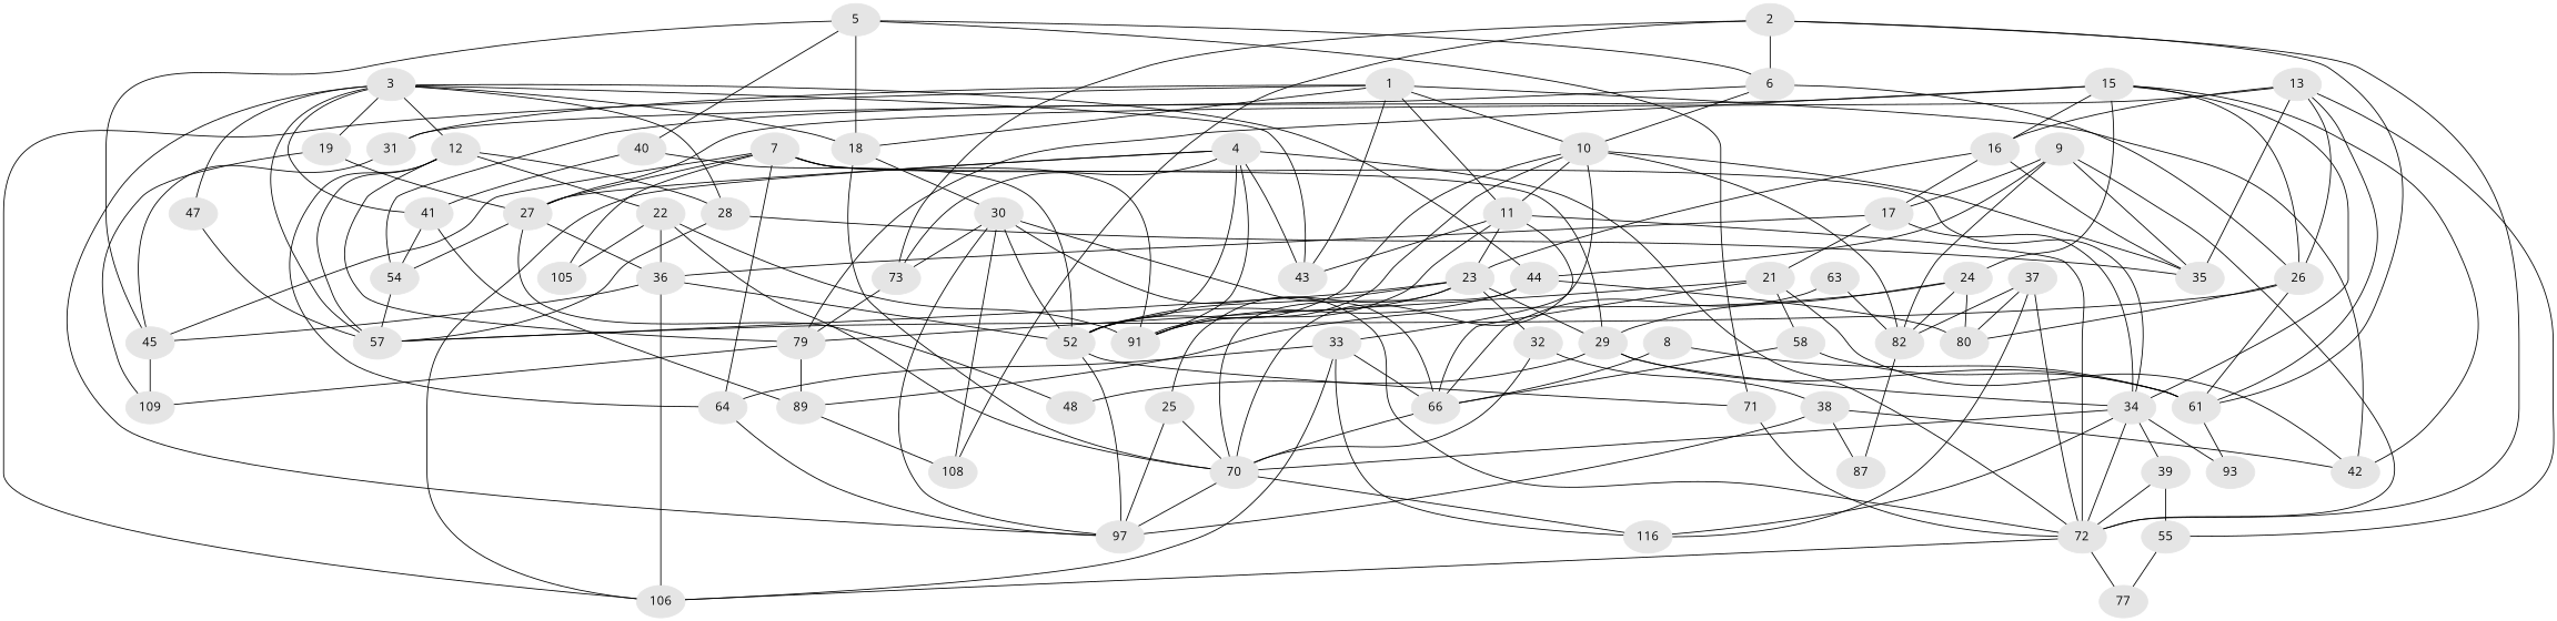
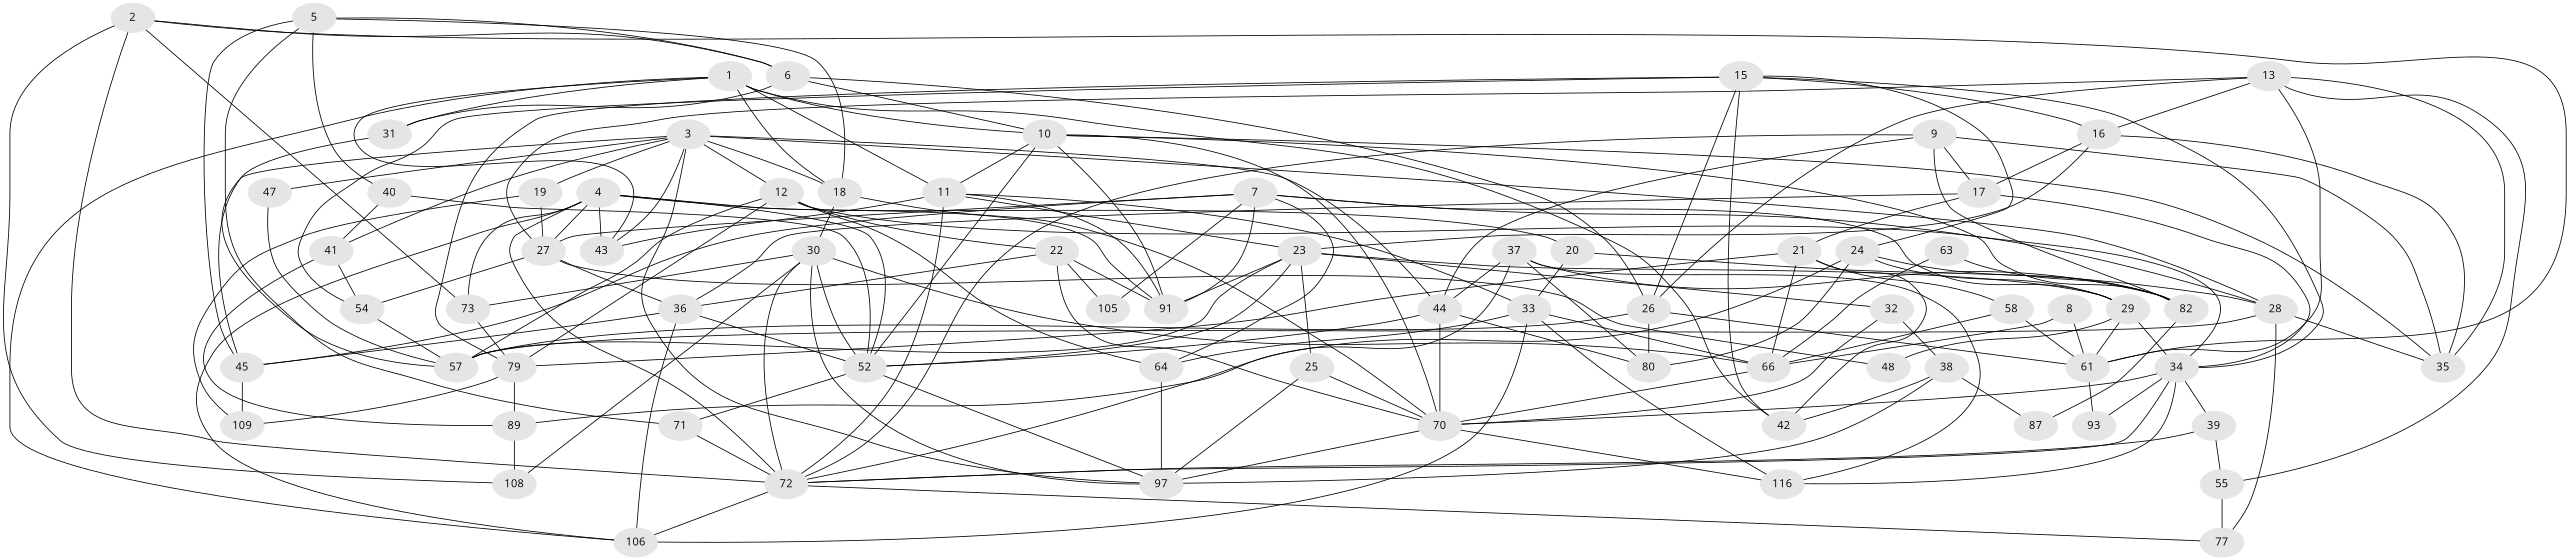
  graph {
    fontname="Open Sans"
    node [color=gray90 fontname="Open Sans" style=filled]
    edge [fontname="Open Sans"]
    1 [super="+100"]
    10 [super="+111"]
    11 [super="+81"]
    18 [super="+115"]
    31 [super="+62"]
    42
    43
    106 [super="+112"]
    52 [super="+120"]
    91 [super="+107"]
    35 [super="+99"]
    82 [super="+119"]
    70 [super="+114"]
    72 [super="+74"]
    23 [super="+102"]
    33 [super="+76"]
    30 [super="+67"]
    45 [super="+110"]
    2 [super="+49"]
    6
    61 [super="+65"]
    73 [super="+96"]
    108
    26 [super="+86"]
    93
    77
    79 [super="+101"]
    3 [super="+51"]
    12 [super="+14"]
    19 [super="+103"]
    28 [super="+92"]
    41
    44 [super="+88"]
    47
    57 [super="+113"]
    97 [super="+98"]
    64
    22 [super="+59"]
    27 [super="+53"]
    109
    54
    89
    80 [super="+117"]
    4 [super="+69"]
+   20
    36 [super="+75"]
    48
    71
    5
    40 [super="+85"]
    7 [super="+95"]
    29 [super="+83"]
    34 [super="+56"]
    105
    116
    39
    8
    66 [super="+78"]
    9 [super="+84"]
    17 [super="+50"]
    21
    87
    25
    32
    13 [super="+46"]
    16 [super="+104"]
    55 [super="+60"]
    15 [super="+90"]
    24 [super="+118"]
    58
    38 [super="+68"]
    37 [super="+94"]
    63
    1 -- 10
    1 -- 11
    1 -- 18
    1 -- 31
    1 -- 42
    1 -- 43
    1 -- 106
    10 -- 11
    10 -- 52
    10 -- 91
    10 -- 35
    10 -- 82
    10 -- 70
    11 -- 43
    11 -- 91
    11 -- 72
    11 -- 23
    11 -- 33
    18 -- 70
    18 -- 30
    31 -- 45
    52 -- 97
    52 -- 71
    82 -- 87
    70 -- 97
    70 -- 116
    72 -- 106
    72 -- 77
    23 -- 52
    23 -- 91
    23 -- 57
    23 -- 29
    23 -- 25
    23 -- 32
    33 -- 106
    33 -- 64
    33 -- 116
    33 -- 66 [weight=2]
    30 -- 52
    30 -- 72
    30 -- 73
    30 -- 108
    30 -- 97
    30 -- 66
    45 -- 109
    2 -- 72
    2 -- 6
    2 -- 61
    2 -- 73
    2 -- 108
    6 -- 10
    6 -- 31
    6 -- 26
    61 -- 93
    73 -- 79
    26 -- 61
    26 -- 57
    26 -- 80 [weight=2]
    79 -- 109
    79 -- 89
    3 -- 18
    3 -- 43
    3 -- 12
    3 -- 19
    3 -- 28
    3 -- 41
    3 -- 44
    3 -- 47
    3 -- 57
    3 -- 97
    12 -- 79
    12 -- 28
    12 -- 57
    12 -- 64
    12 -- 22
    19 -- 27
    19 -- 109
    28 -- 35
+   28 -- 77
    28 -- 57
    41 -- 54
    41 -- 89
    44 -- 52
    44 -- 70
    44 -- 80
    47 -- 57
    64 -- 97
    22 -- 91
    22 -- 70
    22 -- 36
    22 -- 105
    27 -- 54
    27 -- 36
    27 -- 48
    54 -- 57
    89 -- 108
    4 -- 43
    4 -- 106
    4 -- 52
    4 -- 91
    4 -- 72
    4 -- 73 [weight=2]
    4 -- 27
+   4 -- 20
+   20 -- 33
+   20 -- 28
    36 -- 106
    36 -- 52
    36 -- 45
    71 -- 72
    5 -- 18
    5 -- 45
    5 -- 6
    5 -- 71
    5 -- 40
    40 -- 52
    40 -- 41
    7 -- 91
    7 -- 45
    7 -- 64
    7 -- 27
    7 -- 29
    7 -- 34
    7 -- 105
    29 -- 61
    29 -- 48
    29 -- 34
    34 -- 70
    34 -- 72
    34 -- 93
    34 -- 116
    34 -- 39
    39 -- 72
    39 -- 55
    8 -- 61
    8 -- 66
    66 -- 70 [weight=2]
    9 -- 35
    9 -- 82
    9 -- 72
    9 -- 44
    9 -- 17
    17 -- 36
    17 -- 34
    17 -- 21
    21 -- 42
    21 -- 79
    21 -- 66
    21 -- 58
    25 -- 70
    25 -- 97
    32 -- 70
    32 -- 38
    13 -- 35
    13 -- 61
    13 -- 26
    13 -- 27
    13 -- 16
    13 -- 55
    16 -- 35
    16 -- 23
    16 -- 17
    55 -- 77
    15 -- 42
    15 -- 26
    15 -- 79
    15 -- 54
    15 -- 34
    15 -- 16
    15 -- 24
    24 -- 82
    24 -- 89
    24 -- 80
    24 -- 29
    58 -- 61
    58 -- 66
    38 -- 42
    38 -- 97
    38 -- 87
    37 -- 82
    37 -- 72
+   37 -- 44
    37 -- 80
    37 -- 116
    63 -- 82
    63 -- 66
  }
